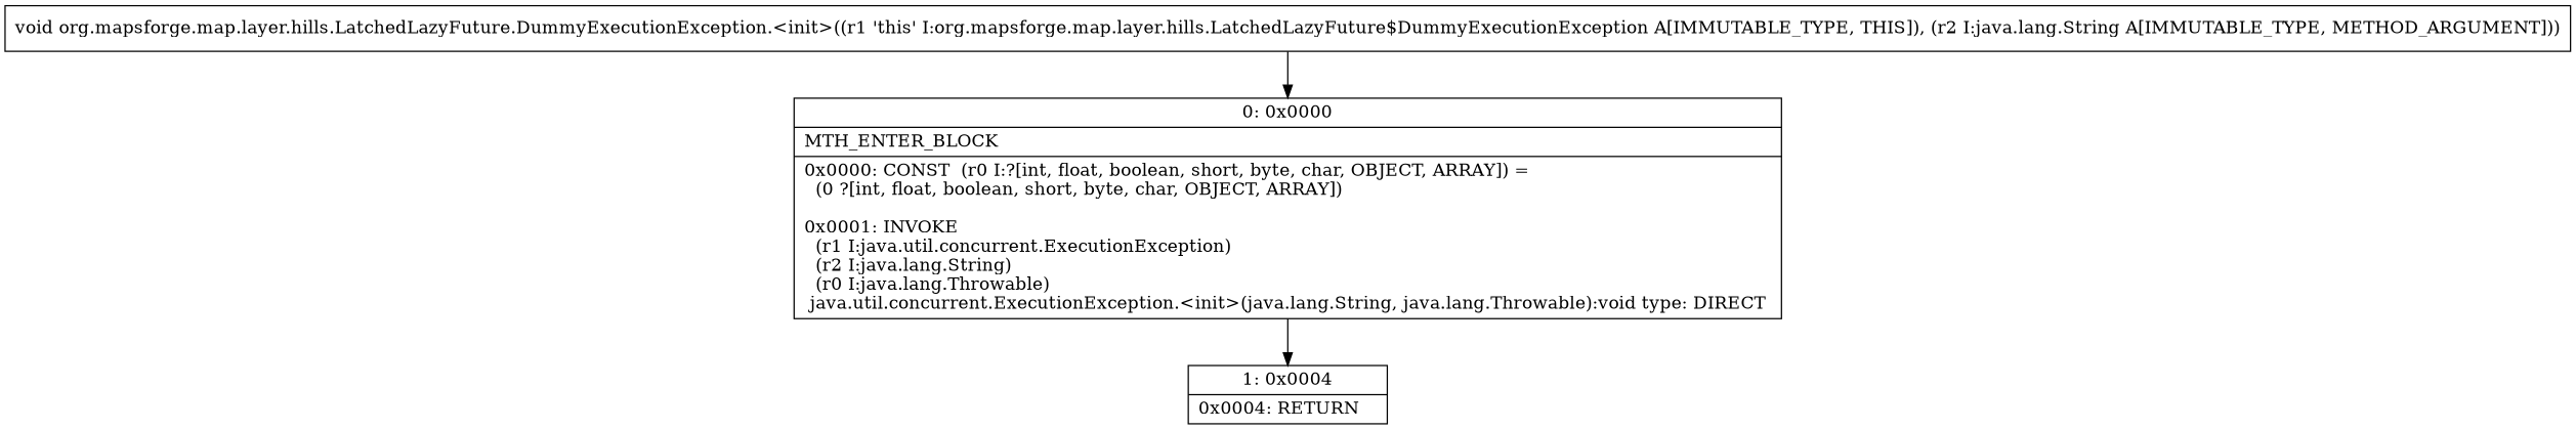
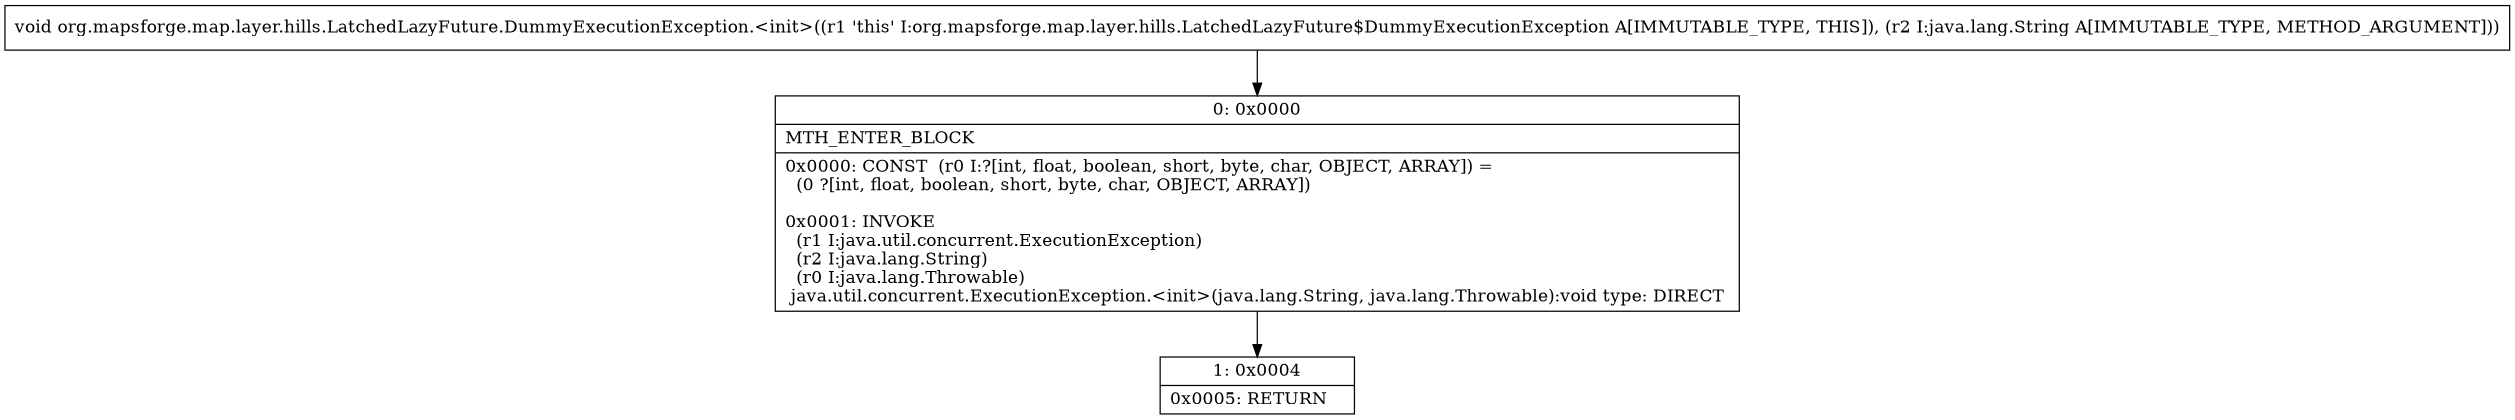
  digraph {
    node [shape=record]
    n1 [label="{0\:\ 0x0000|MTH_ENTER_BLOCK\l|0x0000: CONST  (r0 I:?[int, float, boolean, short, byte, char, OBJECT, ARRAY]) = \l  (0 ?[int, float, boolean, short, byte, char, OBJECT, ARRAY])\l \l0x0001: INVOKE  \l  (r1 I:java.util.concurrent.ExecutionException)\l  (r2 I:java.lang.String)\l  (r0 I:java.lang.Throwable)\l java.util.concurrent.ExecutionException.\<init\>(java.lang.String, java.lang.Throwable):void type: DIRECT \l}"]
-   n2 [label="{1\:\ 0x0004|0x0004: RETURN   \l}"]
+   n2 [label="{1\:\ 0x0004|0x0005: RETURN   \l}"]
    n3 [label="{void org.mapsforge.map.layer.hills.LatchedLazyFuture.DummyExecutionException.\<init\>((r1 'this' I:org.mapsforge.map.layer.hills.LatchedLazyFuture$DummyExecutionException A[IMMUTABLE_TYPE, THIS]), (r2 I:java.lang.String A[IMMUTABLE_TYPE, METHOD_ARGUMENT])) }"]
    n1 -> n2
    n3 -> n1
  }
